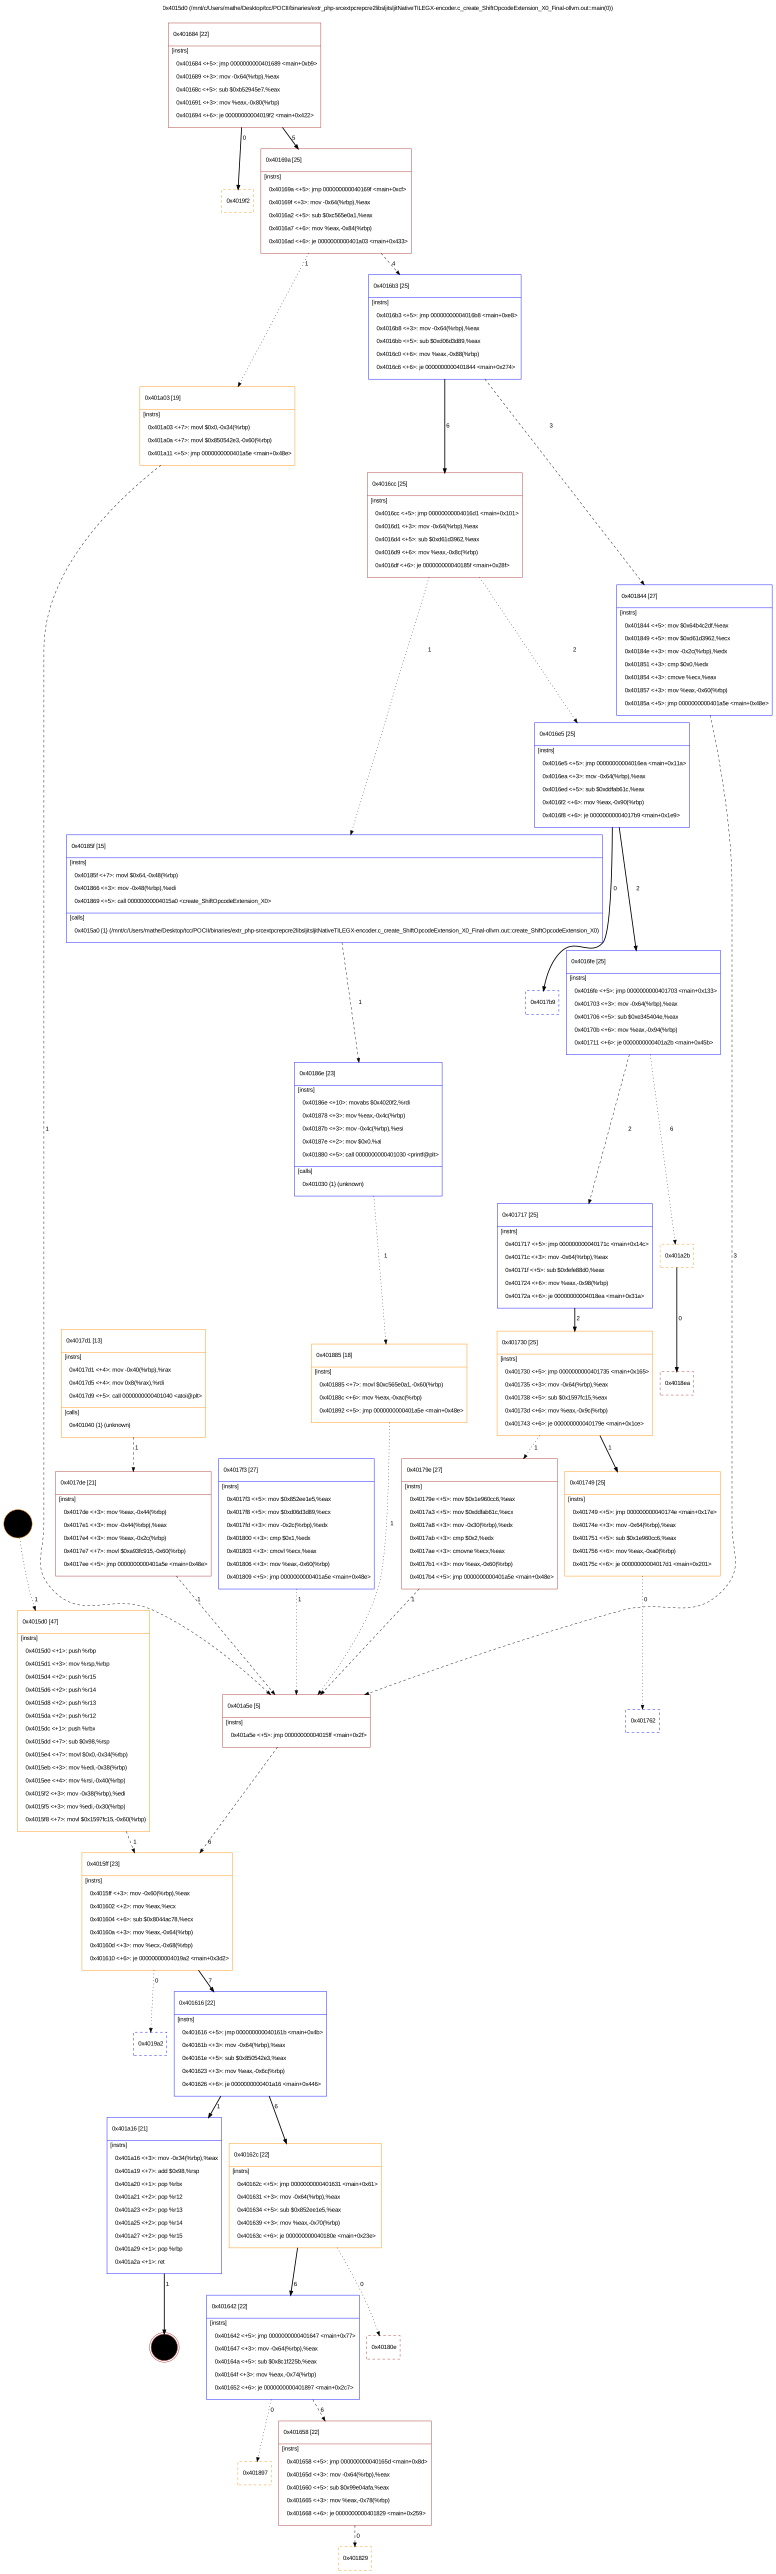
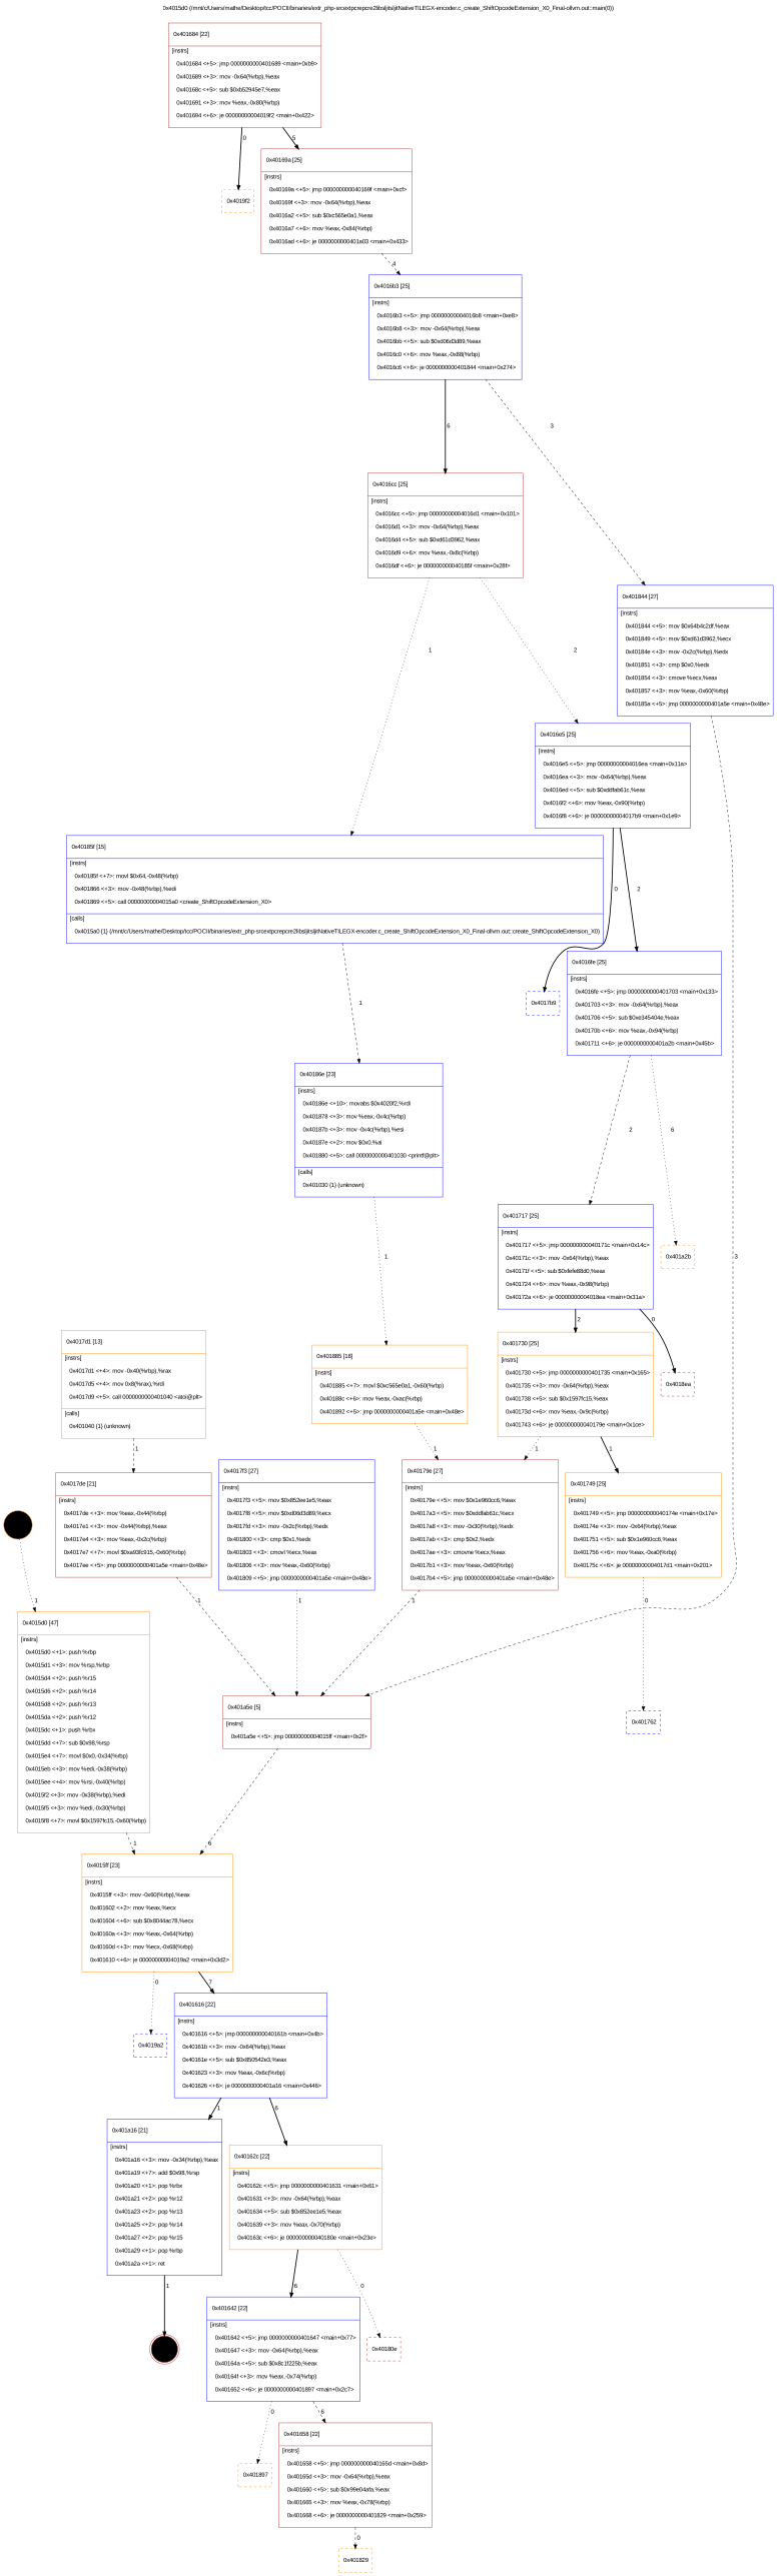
  digraph {
    fontname="Liberation Sans"
    label="0x4015d0 (/mnt/c/Users/mathe/Desktop/tcc/POCII/binaries/extr_php-srcextpcrepcre2libsljitsljitNativeTILEGX-encoder.c_create_ShiftOpcodeExtension_X0_Final-ollvm.out::main(0))"
    labelloc=t
    node [color=blue fontname="Liberation Sans" shape=record]
    edge [fontname="Liberation Sans" style=dotted]
    Entry [color=darkorange fillcolor=black height=0.3 shape=circle style=filled width=0.3]
    n2 [color=darkorange label="{\n     0x4015d0 [47]\l\n     | [instrs]\l\n     &nbsp;&nbsp;0x4015d0 \<+1\>: push %rbp\l\n     &nbsp;&nbsp;0x4015d1 \<+3\>: mov %rsp,%rbp\l\n     &nbsp;&nbsp;0x4015d4 \<+2\>: push %r15\l\n     &nbsp;&nbsp;0x4015d6 \<+2\>: push %r14\l\n     &nbsp;&nbsp;0x4015d8 \<+2\>: push %r13\l\n     &nbsp;&nbsp;0x4015da \<+2\>: push %r12\l\n     &nbsp;&nbsp;0x4015dc \<+1\>: push %rbx\l\n     &nbsp;&nbsp;0x4015dd \<+7\>: sub $0x98,%rsp\l\n     &nbsp;&nbsp;0x4015e4 \<+7\>: movl $0x0,-0x34(%rbp)\l\n     &nbsp;&nbsp;0x4015eb \<+3\>: mov %edi,-0x38(%rbp)\l\n     &nbsp;&nbsp;0x4015ee \<+4\>: mov %rsi,-0x40(%rbp)\l\n     &nbsp;&nbsp;0x4015f2 \<+3\>: mov -0x38(%rbp),%edi\l\n     &nbsp;&nbsp;0x4015f5 \<+3\>: mov %edi,-0x30(%rbp)\l\n     &nbsp;&nbsp;0x4015f8 \<+7\>: movl $0x1597fc15,-0x60(%rbp)\l\n  }"]
    n3 [color=darkorange label="{\n     0x4015ff [23]\l\n     | [instrs]\l\n     &nbsp;&nbsp;0x4015ff \<+3\>: mov -0x60(%rbp),%eax\l\n     &nbsp;&nbsp;0x401602 \<+2\>: mov %eax,%ecx\l\n     &nbsp;&nbsp;0x401604 \<+6\>: sub $0x8044ac78,%ecx\l\n     &nbsp;&nbsp;0x40160a \<+3\>: mov %eax,-0x64(%rbp)\l\n     &nbsp;&nbsp;0x40160d \<+3\>: mov %ecx,-0x68(%rbp)\l\n     &nbsp;&nbsp;0x401610 \<+6\>: je 00000000004019a2 \<main+0x3d2\>\l\n  }"]
    n4 [label="{\n     0x4019a2\l\n  }" style=dashed]
    n5 [label="{\n     0x401616 [22]\l\n     | [instrs]\l\n     &nbsp;&nbsp;0x401616 \<+5\>: jmp 000000000040161b \<main+0x4b\>\l\n     &nbsp;&nbsp;0x40161b \<+3\>: mov -0x64(%rbp),%eax\l\n     &nbsp;&nbsp;0x40161e \<+5\>: sub $0x850542e3,%eax\l\n     &nbsp;&nbsp;0x401623 \<+3\>: mov %eax,-0x6c(%rbp)\l\n     &nbsp;&nbsp;0x401626 \<+6\>: je 0000000000401a16 \<main+0x446\>\l\n  }"]
    n6 [label="{\n     0x401a16 [21]\l\n     | [instrs]\l\n     &nbsp;&nbsp;0x401a16 \<+3\>: mov -0x34(%rbp),%eax\l\n     &nbsp;&nbsp;0x401a19 \<+7\>: add $0x98,%rsp\l\n     &nbsp;&nbsp;0x401a20 \<+1\>: pop %rbx\l\n     &nbsp;&nbsp;0x401a21 \<+2\>: pop %r12\l\n     &nbsp;&nbsp;0x401a23 \<+2\>: pop %r13\l\n     &nbsp;&nbsp;0x401a25 \<+2\>: pop %r14\l\n     &nbsp;&nbsp;0x401a27 \<+2\>: pop %r15\l\n     &nbsp;&nbsp;0x401a29 \<+1\>: pop %rbp\l\n     &nbsp;&nbsp;0x401a2a \<+1\>: ret\l\n  }"]
    n7 [color=darkorange label="{\n     0x40162c [22]\l\n     | [instrs]\l\n     &nbsp;&nbsp;0x40162c \<+5\>: jmp 0000000000401631 \<main+0x61\>\l\n     &nbsp;&nbsp;0x401631 \<+3\>: mov -0x64(%rbp),%eax\l\n     &nbsp;&nbsp;0x401634 \<+5\>: sub $0x852ee1e5,%eax\l\n     &nbsp;&nbsp;0x401639 \<+3\>: mov %eax,-0x70(%rbp)\l\n     &nbsp;&nbsp;0x40163c \<+6\>: je 000000000040180e \<main+0x23e\>\l\n  }"]
    Exit [color=brown fillcolor=black height=0.3 peripheries=2 shape=circle style=filled width=0.3]
    n9 [color=brown label="{\n     0x40180e\l\n  }" style=dashed]
    n10 [label="{\n     0x401642 [22]\l\n     | [instrs]\l\n     &nbsp;&nbsp;0x401642 \<+5\>: jmp 0000000000401647 \<main+0x77\>\l\n     &nbsp;&nbsp;0x401647 \<+3\>: mov -0x64(%rbp),%eax\l\n     &nbsp;&nbsp;0x40164a \<+5\>: sub $0x8c1f225b,%eax\l\n     &nbsp;&nbsp;0x40164f \<+3\>: mov %eax,-0x74(%rbp)\l\n     &nbsp;&nbsp;0x401652 \<+6\>: je 0000000000401897 \<main+0x2c7\>\l\n  }"]
    n11 [color=darkorange label="{\n     0x401897\l\n  }" style=dashed]
    n12 [color=brown label="{\n     0x401658 [22]\l\n     | [instrs]\l\n     &nbsp;&nbsp;0x401658 \<+5\>: jmp 000000000040165d \<main+0x8d\>\l\n     &nbsp;&nbsp;0x40165d \<+3\>: mov -0x64(%rbp),%eax\l\n     &nbsp;&nbsp;0x401660 \<+5\>: sub $0x99e04afa,%eax\l\n     &nbsp;&nbsp;0x401665 \<+3\>: mov %eax,-0x78(%rbp)\l\n     &nbsp;&nbsp;0x401668 \<+6\>: je 0000000000401829 \<main+0x259\>\l\n  }"]
    n13 [color=darkorange label="{\n     0x401885 [18]\l\n     | [instrs]\l\n     &nbsp;&nbsp;0x401885 \<+7\>: movl $0xc565e0a1,-0x60(%rbp)\l\n     &nbsp;&nbsp;0x40188c \<+6\>: mov %eax,-0xac(%rbp)\l\n     &nbsp;&nbsp;0x401892 \<+5\>: jmp 0000000000401a5e \<main+0x48e\>\l\n  }"]
    n14 [color=brown label="{\n     0x401a5e [5]\l\n     | [instrs]\l\n     &nbsp;&nbsp;0x401a5e \<+5\>: jmp 00000000004015ff \<main+0x2f\>\l\n  }"]
    n15 [color=darkorange label="{\n     0x401829\l\n  }" style=dashed]
    n16 [label="{\n     0x40186e [23]\l\n     | [instrs]\l\n     &nbsp;&nbsp;0x40186e \<+10\>: movabs $0x4020f2,%rdi\l\n     &nbsp;&nbsp;0x401878 \<+3\>: mov %eax,-0x4c(%rbp)\l\n     &nbsp;&nbsp;0x40187b \<+3\>: mov -0x4c(%rbp),%esi\l\n     &nbsp;&nbsp;0x40187e \<+2\>: mov $0x0,%al\l\n     &nbsp;&nbsp;0x401880 \<+5\>: call 0000000000401030 \<printf@plt\>\l\n     | [calls]\l\n     &nbsp;&nbsp;0x401030 \{1\} (unknown)\l\n  }"]
    n17 [color=brown label="{\n     0x4017de [21]\l\n     | [instrs]\l\n     &nbsp;&nbsp;0x4017de \<+3\>: mov %eax,-0x44(%rbp)\l\n     &nbsp;&nbsp;0x4017e1 \<+3\>: mov -0x44(%rbp),%eax\l\n     &nbsp;&nbsp;0x4017e4 \<+3\>: mov %eax,-0x2c(%rbp)\l\n     &nbsp;&nbsp;0x4017e7 \<+7\>: movl $0xa93fc915,-0x60(%rbp)\l\n     &nbsp;&nbsp;0x4017ee \<+5\>: jmp 0000000000401a5e \<main+0x48e\>\l\n  }"]
    n18 [label="{\n     0x4017f3 [27]\l\n     | [instrs]\l\n     &nbsp;&nbsp;0x4017f3 \<+5\>: mov $0x852ee1e5,%eax\l\n     &nbsp;&nbsp;0x4017f8 \<+5\>: mov $0xd06d3d89,%ecx\l\n     &nbsp;&nbsp;0x4017fd \<+3\>: mov -0x2c(%rbp),%edx\l\n     &nbsp;&nbsp;0x401800 \<+3\>: cmp $0x1,%edx\l\n     &nbsp;&nbsp;0x401803 \<+3\>: cmovl %ecx,%eax\l\n     &nbsp;&nbsp;0x401806 \<+3\>: mov %eax,-0x60(%rbp)\l\n     &nbsp;&nbsp;0x401809 \<+5\>: jmp 0000000000401a5e \<main+0x48e\>\l\n  }"]
    n19 [color=brown label="{\n     0x401684 [22]\l\n     | [instrs]\l\n     &nbsp;&nbsp;0x401684 \<+5\>: jmp 0000000000401689 \<main+0xb9\>\l\n     &nbsp;&nbsp;0x401689 \<+3\>: mov -0x64(%rbp),%eax\l\n     &nbsp;&nbsp;0x40168c \<+5\>: sub $0xb52945e7,%eax\l\n     &nbsp;&nbsp;0x401691 \<+3\>: mov %eax,-0x80(%rbp)\l\n     &nbsp;&nbsp;0x401694 \<+6\>: je 00000000004019f2 \<main+0x422\>\l\n  }"]
    n20 [color=darkorange label="{\n     0x4019f2\l\n  }" style=dashed]
    n21 [color=brown label="{\n     0x40169a [25]\l\n     | [instrs]\l\n     &nbsp;&nbsp;0x40169a \<+5\>: jmp 000000000040169f \<main+0xcf\>\l\n     &nbsp;&nbsp;0x40169f \<+3\>: mov -0x64(%rbp),%eax\l\n     &nbsp;&nbsp;0x4016a2 \<+5\>: sub $0xc565e0a1,%eax\l\n     &nbsp;&nbsp;0x4016a7 \<+6\>: mov %eax,-0x84(%rbp)\l\n     &nbsp;&nbsp;0x4016ad \<+6\>: je 0000000000401a03 \<main+0x433\>\l\n  }"]
    n22 [label="{\n     0x401762\l\n  }" style=dashed]
-   n23 [color=darkorange label="{\n     0x401a03 [19]\l\n     | [instrs]\l\n     &nbsp;&nbsp;0x401a03 \<+7\>: movl $0x0,-0x34(%rbp)\l\n     &nbsp;&nbsp;0x401a0a \<+7\>: movl $0x850542e3,-0x60(%rbp)\l\n     &nbsp;&nbsp;0x401a11 \<+5\>: jmp 0000000000401a5e \<main+0x48e\>\l\n  }"]
    n24 [label="{\n     0x4016b3 [25]\l\n     | [instrs]\l\n     &nbsp;&nbsp;0x4016b3 \<+5\>: jmp 00000000004016b8 \<main+0xe8\>\l\n     &nbsp;&nbsp;0x4016b8 \<+3\>: mov -0x64(%rbp),%eax\l\n     &nbsp;&nbsp;0x4016bb \<+5\>: sub $0xd06d3d89,%eax\l\n     &nbsp;&nbsp;0x4016c0 \<+6\>: mov %eax,-0x88(%rbp)\l\n     &nbsp;&nbsp;0x4016c6 \<+6\>: je 0000000000401844 \<main+0x274\>\l\n  }"]
    n25 [color=darkorange label="{\n     0x4017d1 [13]\l\n     | [instrs]\l\n     &nbsp;&nbsp;0x4017d1 \<+4\>: mov -0x40(%rbp),%rax\l\n     &nbsp;&nbsp;0x4017d5 \<+4\>: mov 0x8(%rax),%rdi\l\n     &nbsp;&nbsp;0x4017d9 \<+5\>: call 0000000000401040 \<atoi@plt\>\l\n     | [calls]\l\n     &nbsp;&nbsp;0x401040 \{1\} (unknown)\l\n  }"]
    n26 [label="{\n     0x401844 [27]\l\n     | [instrs]\l\n     &nbsp;&nbsp;0x401844 \<+5\>: mov $0x64b4c2df,%eax\l\n     &nbsp;&nbsp;0x401849 \<+5\>: mov $0xd61d3962,%ecx\l\n     &nbsp;&nbsp;0x40184e \<+3\>: mov -0x2c(%rbp),%edx\l\n     &nbsp;&nbsp;0x401851 \<+3\>: cmp $0x0,%edx\l\n     &nbsp;&nbsp;0x401854 \<+3\>: cmove %ecx,%eax\l\n     &nbsp;&nbsp;0x401857 \<+3\>: mov %eax,-0x60(%rbp)\l\n     &nbsp;&nbsp;0x40185a \<+5\>: jmp 0000000000401a5e \<main+0x48e\>\l\n  }"]
    n27 [color=brown label="{\n     0x4016cc [25]\l\n     | [instrs]\l\n     &nbsp;&nbsp;0x4016cc \<+5\>: jmp 00000000004016d1 \<main+0x101\>\l\n     &nbsp;&nbsp;0x4016d1 \<+3\>: mov -0x64(%rbp),%eax\l\n     &nbsp;&nbsp;0x4016d4 \<+5\>: sub $0xd61d3962,%eax\l\n     &nbsp;&nbsp;0x4016d9 \<+6\>: mov %eax,-0x8c(%rbp)\l\n     &nbsp;&nbsp;0x4016df \<+6\>: je 000000000040185f \<main+0x28f\>\l\n  }"]
    n28 [label="{\n     0x40185f [15]\l\n     | [instrs]\l\n     &nbsp;&nbsp;0x40185f \<+7\>: movl $0x64,-0x48(%rbp)\l\n     &nbsp;&nbsp;0x401866 \<+3\>: mov -0x48(%rbp),%edi\l\n     &nbsp;&nbsp;0x401869 \<+5\>: call 00000000004015a0 \<create_ShiftOpcodeExtension_X0\>\l\n     | [calls]\l\n     &nbsp;&nbsp;0x4015a0 \{1\} (/mnt/c/Users/mathe/Desktop/tcc/POCII/binaries/extr_php-srcextpcrepcre2libsljitsljitNativeTILEGX-encoder.c_create_ShiftOpcodeExtension_X0_Final-ollvm.out::create_ShiftOpcodeExtension_X0)\l\n  }"]
    n29 [label="{\n     0x4016e5 [25]\l\n     | [instrs]\l\n     &nbsp;&nbsp;0x4016e5 \<+5\>: jmp 00000000004016ea \<main+0x11a\>\l\n     &nbsp;&nbsp;0x4016ea \<+3\>: mov -0x64(%rbp),%eax\l\n     &nbsp;&nbsp;0x4016ed \<+5\>: sub $0xddfab61c,%eax\l\n     &nbsp;&nbsp;0x4016f2 \<+6\>: mov %eax,-0x90(%rbp)\l\n     &nbsp;&nbsp;0x4016f8 \<+6\>: je 00000000004017b9 \<main+0x1e9\>\l\n  }"]
    n30 [label="{\n     0x4017b9\l\n  }" style=dashed]
    n31 [label="{\n     0x4016fe [25]\l\n     | [instrs]\l\n     &nbsp;&nbsp;0x4016fe \<+5\>: jmp 0000000000401703 \<main+0x133\>\l\n     &nbsp;&nbsp;0x401703 \<+3\>: mov -0x64(%rbp),%eax\l\n     &nbsp;&nbsp;0x401706 \<+5\>: sub $0xe345404e,%eax\l\n     &nbsp;&nbsp;0x40170b \<+6\>: mov %eax,-0x94(%rbp)\l\n     &nbsp;&nbsp;0x401711 \<+6\>: je 0000000000401a2b \<main+0x45b\>\l\n  }"]
    n32 [color=darkorange label="{\n     0x401749 [25]\l\n     | [instrs]\l\n     &nbsp;&nbsp;0x401749 \<+5\>: jmp 000000000040174e \<main+0x17e\>\l\n     &nbsp;&nbsp;0x40174e \<+3\>: mov -0x64(%rbp),%eax\l\n     &nbsp;&nbsp;0x401751 \<+5\>: sub $0x1e960cc6,%eax\l\n     &nbsp;&nbsp;0x401756 \<+6\>: mov %eax,-0xa0(%rbp)\l\n     &nbsp;&nbsp;0x40175c \<+6\>: je 00000000004017d1 \<main+0x201\>\l\n  }"]
    n33 [color=darkorange label="{\n     0x401a2b\l\n  }" style=dashed]
    n34 [label="{\n     0x401717 [25]\l\n     | [instrs]\l\n     &nbsp;&nbsp;0x401717 \<+5\>: jmp 000000000040171c \<main+0x14c\>\l\n     &nbsp;&nbsp;0x40171c \<+3\>: mov -0x64(%rbp),%eax\l\n     &nbsp;&nbsp;0x40171f \<+5\>: sub $0xfefe88d0,%eax\l\n     &nbsp;&nbsp;0x401724 \<+6\>: mov %eax,-0x98(%rbp)\l\n     &nbsp;&nbsp;0x40172a \<+6\>: je 00000000004018ea \<main+0x31a\>\l\n  }"]
    n35 [color=brown label="{\n     0x40179e [27]\l\n     | [instrs]\l\n     &nbsp;&nbsp;0x40179e \<+5\>: mov $0x1e960cc6,%eax\l\n     &nbsp;&nbsp;0x4017a3 \<+5\>: mov $0xddfab61c,%ecx\l\n     &nbsp;&nbsp;0x4017a8 \<+3\>: mov -0x30(%rbp),%edx\l\n     &nbsp;&nbsp;0x4017ab \<+3\>: cmp $0x2,%edx\l\n     &nbsp;&nbsp;0x4017ae \<+3\>: cmovne %ecx,%eax\l\n     &nbsp;&nbsp;0x4017b1 \<+3\>: mov %eax,-0x60(%rbp)\l\n     &nbsp;&nbsp;0x4017b4 \<+5\>: jmp 0000000000401a5e \<main+0x48e\>\l\n  }"]
    n36 [color=darkorange label="{\n     0x401730 [25]\l\n     | [instrs]\l\n     &nbsp;&nbsp;0x401730 \<+5\>: jmp 0000000000401735 \<main+0x165\>\l\n     &nbsp;&nbsp;0x401735 \<+3\>: mov -0x64(%rbp),%eax\l\n     &nbsp;&nbsp;0x401738 \<+5\>: sub $0x1597fc15,%eax\l\n     &nbsp;&nbsp;0x40173d \<+6\>: mov %eax,-0x9c(%rbp)\l\n     &nbsp;&nbsp;0x401743 \<+6\>: je 000000000040179e \<main+0x1ce\>\l\n  }"]
    n37 [color=brown label="{\n     0x4018ea\l\n  }" style=dashed]
    Entry -> n2 [label=" 1"]
    n2 -> n3 [label=" 1" style=dashed]
    n3 -> n4 [label=" 0"]
    n3 -> n5 [label=" 7" style=bold]
    n5 -> n6 [label=" 1" style=bold]
    n5 -> n7 [label=" 6" style=bold]
    n6 -> Exit [label=" 1" style=bold]
    n7 -> n9 [label=" 0"]
    n7 -> n10 [label=" 6" style=bold]
    n10 -> n11 [label=" 0"]
    n10 -> n12 [label=" 6" style=dashed]
    n12 -> n15 [label=" 0" style=dashed]
-   n13 -> n14 [label=" 1"]
+   n13 -> n35 [label=" 1"]
    n14 -> n3 [label=" 6" style=dashed]
    n16 -> n13 [label=" 1"]
    n17 -> n14 [label=" 1" style=dashed]
    n18 -> n14 [label=" 1"]
    n19 -> n20 [label=" 0" style=bold]
    n19 -> n21 [label=" 5" style=bold]
-   n21 -> n23 [label=" 1"]
    n21 -> n24 [label=" 4" style=dashed]
-   n23 -> n14 [label=" 1" style=dashed]
    n24 -> n26 [label=" 3" style=dashed]
    n24 -> n27 [label=" 6" style=bold]
    n25 -> n17 [label=" 1" style=dashed]
    n26 -> n14 [label=" 3" style=dashed]
    n27 -> n28 [label=" 1"]
    n27 -> n29 [label=" 2"]
    n28 -> n16 [label=" 1" style=dashed]
    n29 -> n30 [label=" 0" style=bold]
    n29 -> n31 [label=" 2" style=bold]
    n31 -> n33 [label=" 6"]
    n31 -> n34 [label=" 2" style=dashed]
    n32 -> n22 [label=" 0"]
    n34 -> n36 [label=" 2" style=bold]
-   n33 -> n37 [label=" 0" style=bold]
+   n34 -> n37 [label=" 0" style=bold]
    n35 -> n14 [label=" 1" style=dashed]
    n36 -> n32 [label=" 1" style=bold]
    n36 -> n35 [label=" 1"]
  }
